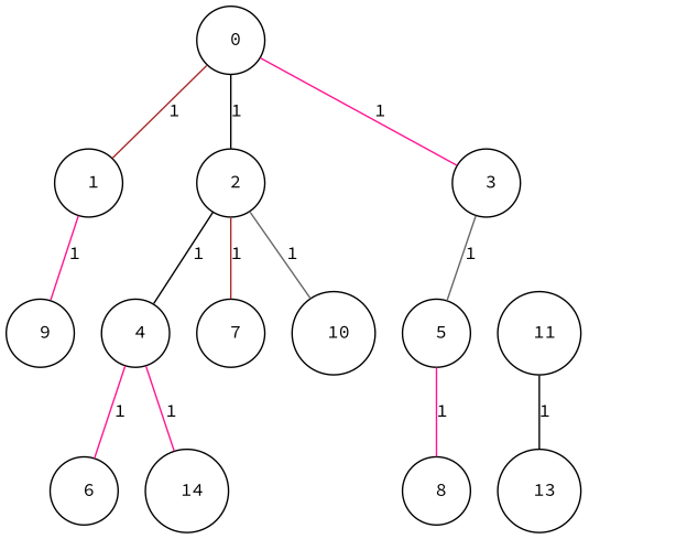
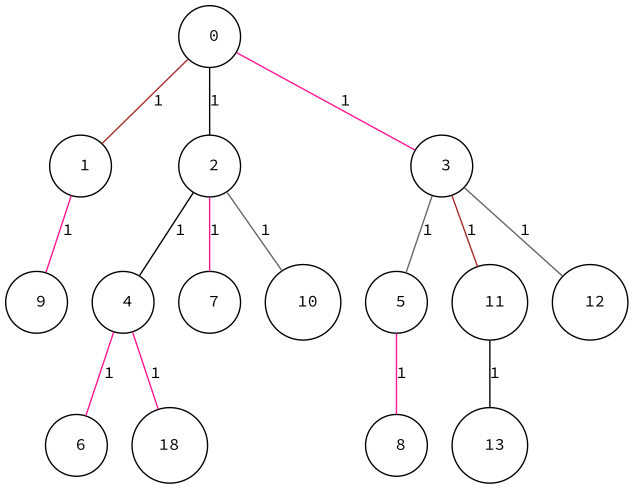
  graph {
    fixedsize="true;"
    fontname="Source Code Pro"
    node [color=black fontname="Source Code Pro" fontsize=12 hight=.12 shape=circle]
    edge [color=deeppink fontname="Source Code Pro" fontsize=12]
    n1 [label=" 0" width=.12]
    n2 [label=" 1" width=.12]
    n3 [label=" 2" width=.12]
    n4 [label=" 3" width=.12]
    n5 [label=" 9" width=.12]
    n6 [label=" 4" width=.12]
    n7 [label=" 7" width=.12]
    n8 [label=" 10" width=.12]
    n9 [label=" 5" width=.12]
    n10 [label=" 11" width=.12]
+   n11 [label=" 12" width=.12]
    n12 [label=" 6" width=.12]
-   n13 [label=" 14" width=.12]
+   n13 [label=18 width=.12]
    n14 [label=" 8" width=.12]
    n15 [label=" 13" width=.12]
    n1 -- n2 [color=brown label=1]
    n1 -- n3 [color=black label=1]
    n1 -- n4 [label=1]
    n2 -- n5 [label=1]
    n3 -- n6 [color=black label=1]
-   n3 -- n7 [color=brown label=1]
+   n3 -- n7 [label=1]
    n3 -- n8 [color=gray40 label=1]
    n4 -- n9 [color=gray40 label=1]
+   n4 -- n10 [color=brown label=1]
+   n4 -- n11 [color=gray40 label=1]
    n6 -- n12 [label=1]
    n6 -- n13 [label=1]
    n9 -- n14 [label=1]
    n10 -- n15 [color=black label=1]
  }
